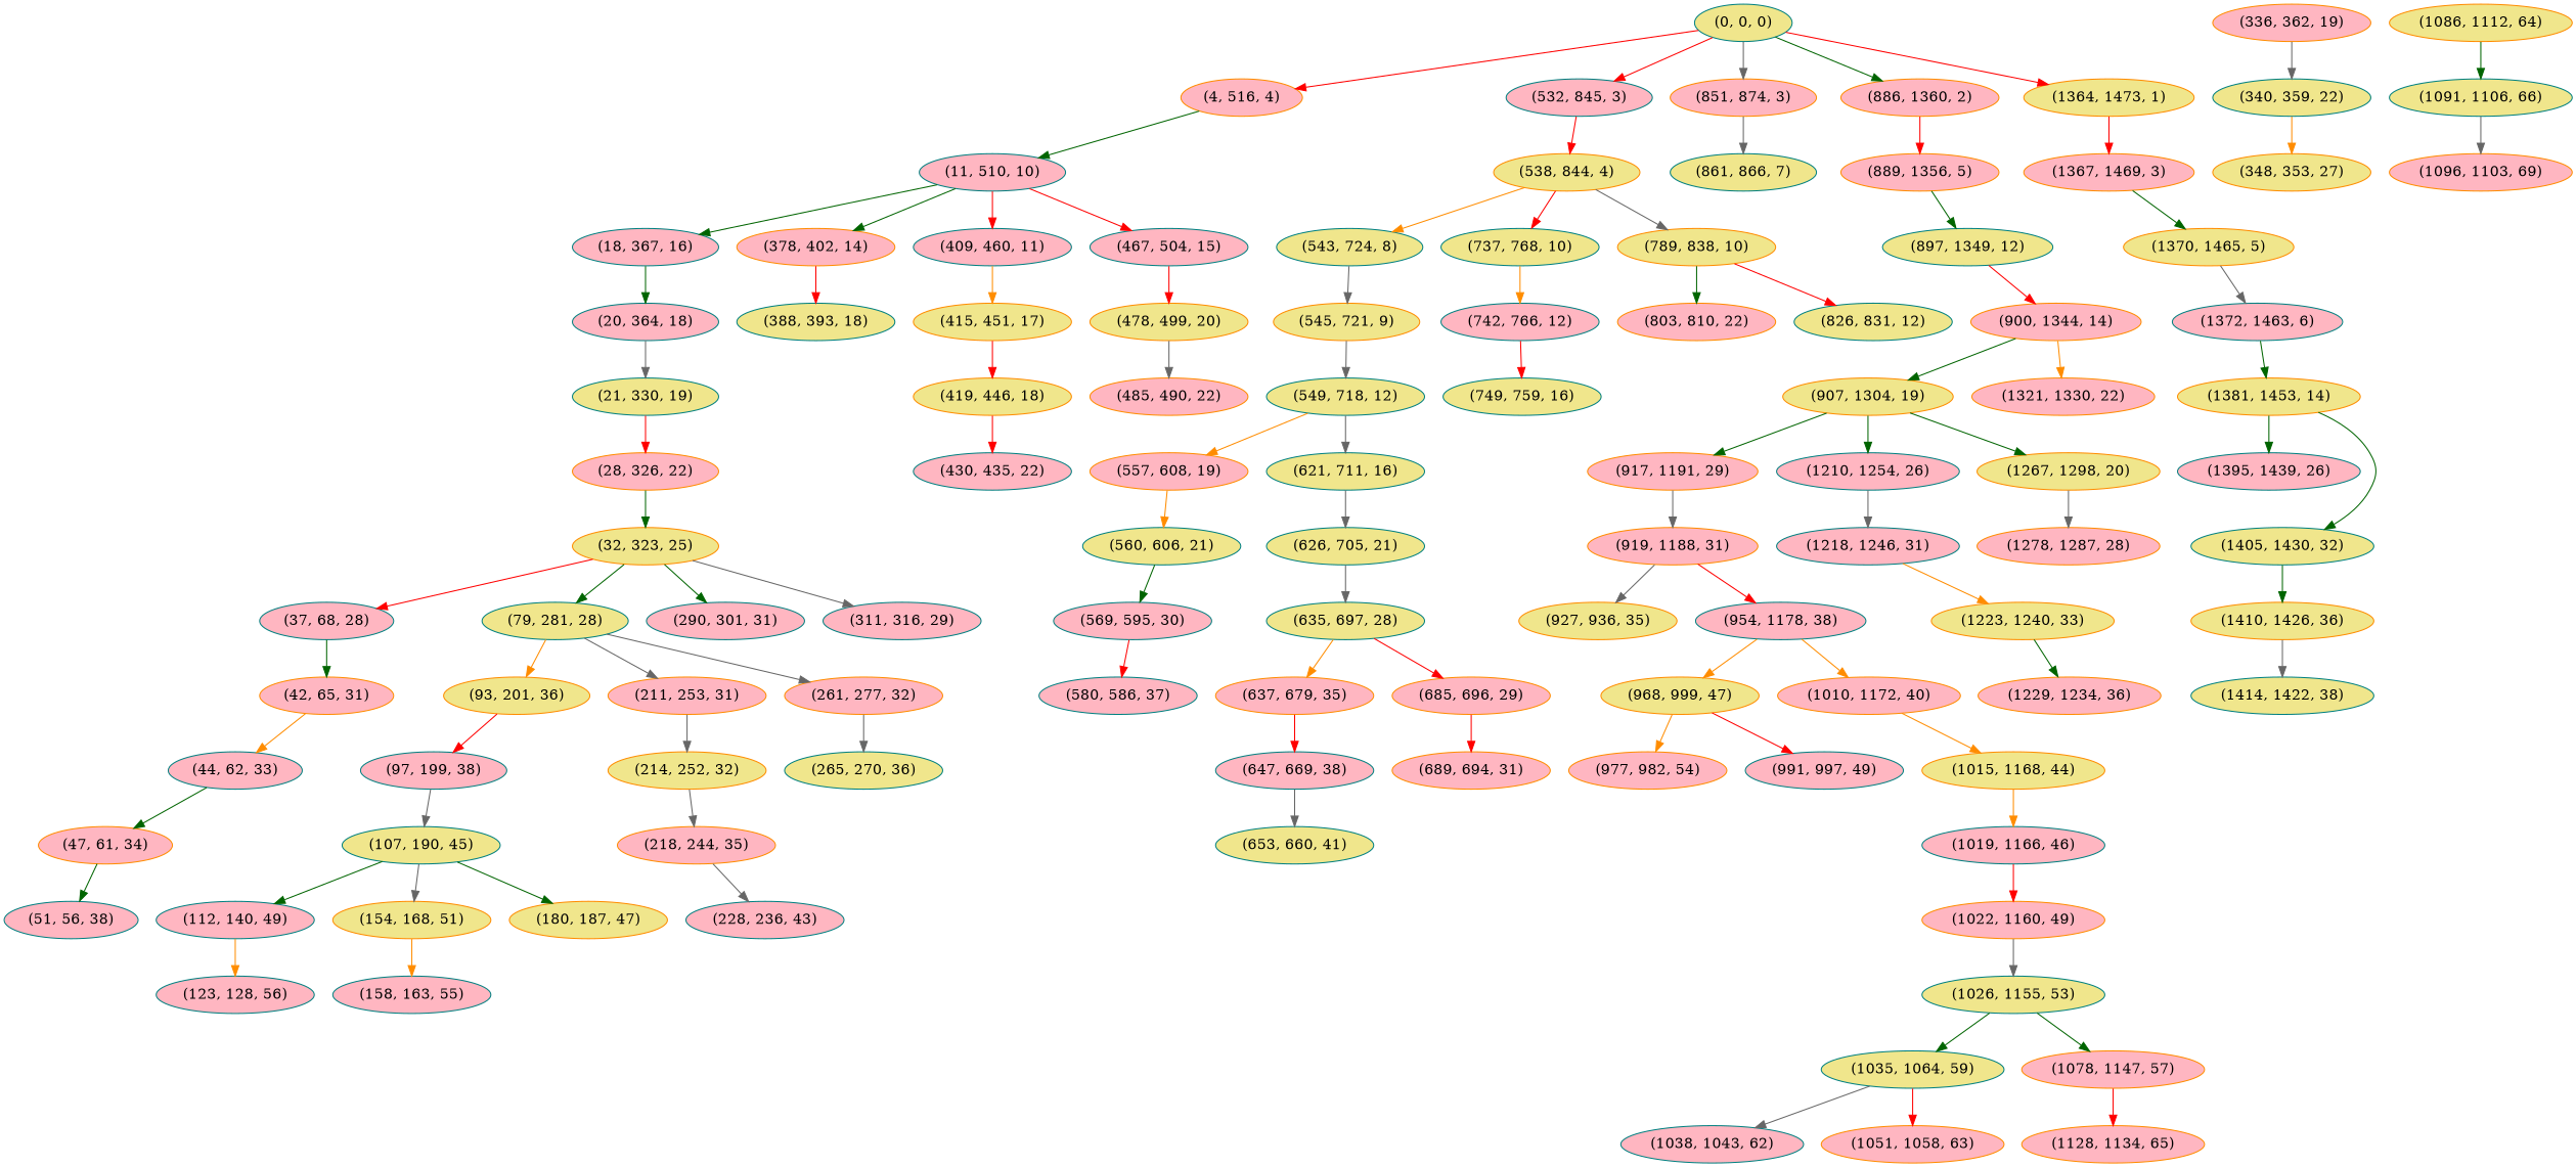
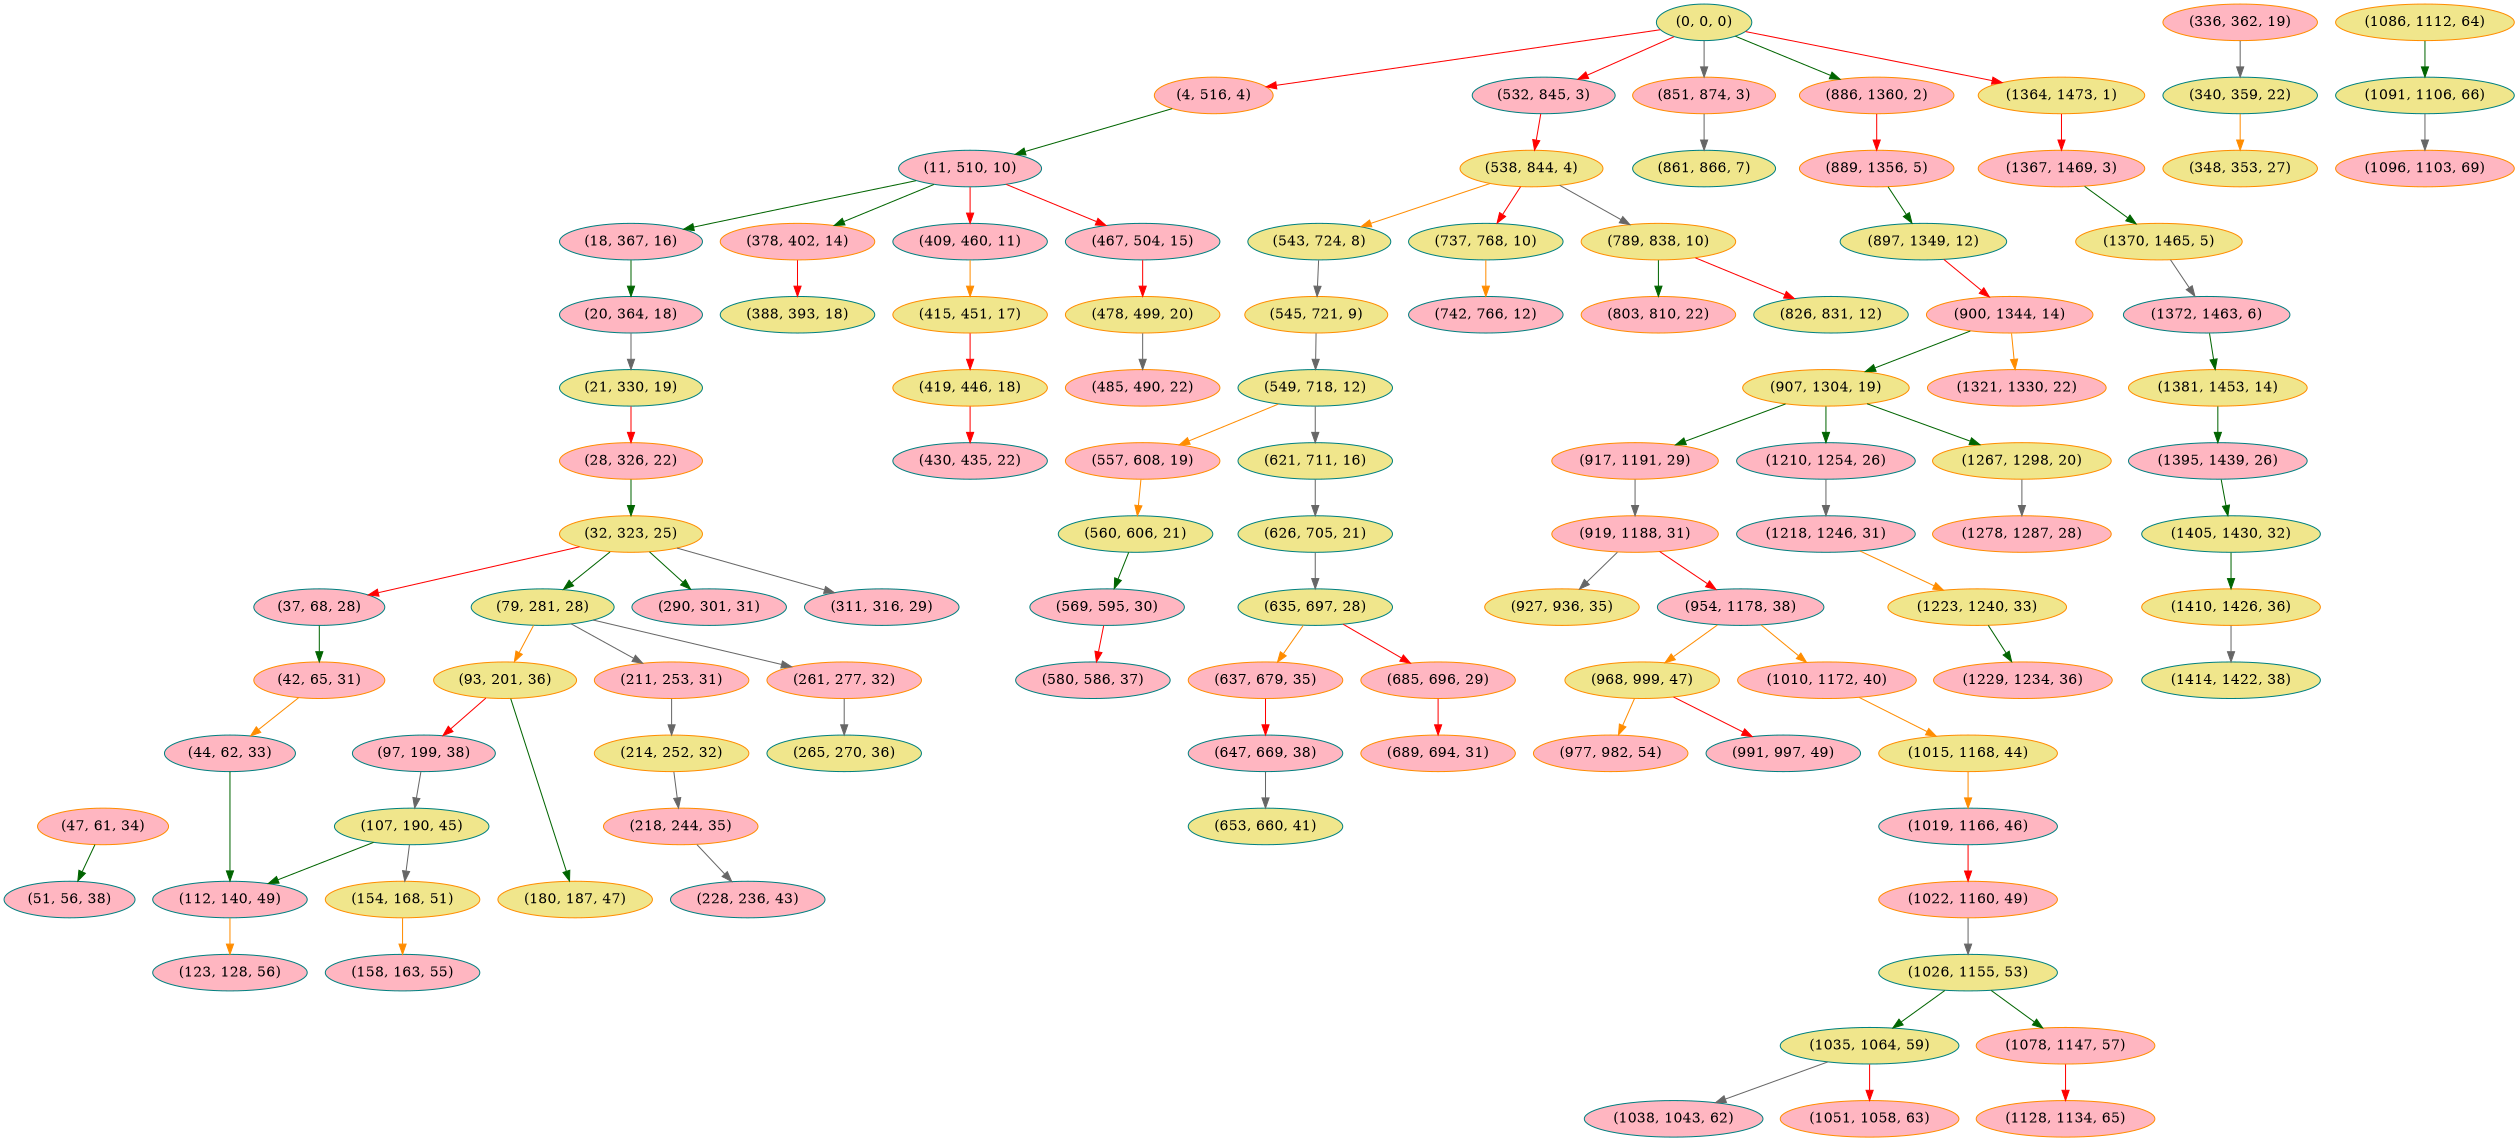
  digraph {
    node [color=darkorange fillcolor=lightpink style=filled]
    edge [color=gray40]
    "(0, 0, 0)" [color=teal fillcolor=khaki]
    "(4, 516, 4)"
    "(532, 845, 3)" [color=teal]
    "(851, 874, 3)"
    "(886, 1360, 2)"
    "(1364, 1473, 1)" [fillcolor=khaki]
    "(11, 510, 10)" [color=teal]
    "(538, 844, 4)" [fillcolor=khaki]
    "(861, 866, 7)" [color=teal fillcolor=khaki]
    "(889, 1356, 5)"
    "(1367, 1469, 3)"
    "(18, 367, 16)" [color=teal]
    "(378, 402, 14)"
    "(409, 460, 11)" [color=teal]
    "(467, 504, 15)" [color=teal]
    "(20, 364, 18)" [color=teal]
    "(388, 393, 18)" [color=teal fillcolor=khaki]
    "(415, 451, 17)" [fillcolor=khaki]
    "(478, 499, 20)" [fillcolor=khaki]
    "(21, 330, 19)" [color=teal fillcolor=khaki]
    "(28, 326, 22)"
    "(340, 359, 22)" [color=teal fillcolor=khaki]
    "(336, 362, 19)"
    "(32, 323, 25)" [fillcolor=khaki]
    "(37, 68, 28)" [color=teal]
    "(79, 281, 28)" [color=teal fillcolor=khaki]
    "(290, 301, 31)" [color=teal]
    "(311, 316, 29)" [color=teal]
    "(42, 65, 31)"
    "(93, 201, 36)" [fillcolor=khaki]
    "(211, 253, 31)"
    "(261, 277, 32)"
    "(44, 62, 33)" [color=teal]
    "(47, 61, 34)"
    "(51, 56, 38)" [color=teal]
    "(97, 199, 38)" [color=teal]
    "(214, 252, 32)" [fillcolor=khaki]
    "(265, 270, 36)" [color=teal fillcolor=khaki]
    "(107, 190, 45)" [color=teal fillcolor=khaki]
    "(112, 140, 49)" [color=teal]
    "(154, 168, 51)" [fillcolor=khaki]
    "(180, 187, 47)" [fillcolor=khaki]
    "(123, 128, 56)" [color=teal]
    "(158, 163, 55)" [color=teal]
    "(218, 244, 35)"
    "(228, 236, 43)" [color=teal]
    "(348, 353, 27)" [fillcolor=khaki]
    "(419, 446, 18)" [fillcolor=khaki]
    "(430, 435, 22)" [color=teal]
    "(485, 490, 22)"
    "(543, 724, 8)" [color=teal fillcolor=khaki]
    "(737, 768, 10)" [color=teal fillcolor=khaki]
    "(789, 838, 10)" [fillcolor=khaki]
    "(545, 721, 9)" [fillcolor=khaki]
    "(742, 766, 12)" [color=teal]
    "(803, 810, 22)"
    "(826, 831, 12)" [color=teal fillcolor=khaki]
    "(549, 718, 12)" [color=teal fillcolor=khaki]
    "(557, 608, 19)"
    "(621, 711, 16)" [color=teal fillcolor=khaki]
    "(560, 606, 21)" [color=teal fillcolor=khaki]
    "(626, 705, 21)" [color=teal fillcolor=khaki]
    "(569, 595, 30)" [color=teal]
    "(580, 586, 37)" [color=teal]
    "(635, 697, 28)" [color=teal fillcolor=khaki]
    n66 [label="(637, 679, 35)"]
    "(685, 696, 29)"
    "(647, 669, 38)" [color=teal]
    "(689, 694, 31)"
    "(653, 660, 41)" [color=teal fillcolor=khaki]
-   "(749, 759, 16)" [color=teal fillcolor=khaki]
    "(897, 1349, 12)" [color=teal fillcolor=khaki]
    "(900, 1344, 14)"
    "(907, 1304, 19)" [fillcolor=khaki]
    "(1321, 1330, 22)"
    "(917, 1191, 29)"
    "(1210, 1254, 26)" [color=teal]
    "(1267, 1298, 20)" [fillcolor=khaki]
    "(919, 1188, 31)"
    "(1218, 1246, 31)" [color=teal]
    "(1278, 1287, 28)"
    "(927, 936, 35)" [fillcolor=khaki]
    "(954, 1178, 38)" [color=teal]
    "(968, 999, 47)" [fillcolor=khaki]
    "(1010, 1172, 40)"
    "(977, 982, 54)"
    "(991, 997, 49)" [color=teal]
    "(1015, 1168, 44)" [fillcolor=khaki]
    "(1019, 1166, 46)" [color=teal]
    "(1022, 1160, 49)"
    "(1026, 1155, 53)" [color=teal fillcolor=khaki]
    "(1035, 1064, 59)" [color=teal fillcolor=khaki]
    "(1078, 1147, 57)"
    "(1038, 1043, 62)" [color=teal]
    "(1051, 1058, 63)"
    "(1128, 1134, 65)"
    "(1086, 1112, 64)" [fillcolor=khaki]
    "(1091, 1106, 66)" [color=teal fillcolor=khaki]
    "(1096, 1103, 69)"
    "(1223, 1240, 33)" [fillcolor=khaki]
    "(1229, 1234, 36)"
    "(1370, 1465, 5)" [fillcolor=khaki]
    "(1372, 1463, 6)" [color=teal]
    "(1381, 1453, 14)" [fillcolor=khaki]
    "(1395, 1439, 26)" [color=teal]
    "(1405, 1430, 32)" [color=teal fillcolor=khaki]
    "(1410, 1426, 36)" [fillcolor=khaki]
    "(1414, 1422, 38)" [color=teal fillcolor=khaki]
    "(0, 0, 0)" -> "(4, 516, 4)" [color=red]
    "(0, 0, 0)" -> "(532, 845, 3)" [color=red]
    "(0, 0, 0)" -> "(851, 874, 3)"
    "(0, 0, 0)" -> "(886, 1360, 2)" [color=darkgreen]
    "(0, 0, 0)" -> "(1364, 1473, 1)" [color=red]
    "(4, 516, 4)" -> "(11, 510, 10)" [color=darkgreen]
    "(532, 845, 3)" -> "(538, 844, 4)" [color=red]
    "(851, 874, 3)" -> "(861, 866, 7)"
    "(886, 1360, 2)" -> "(889, 1356, 5)" [color=red]
    "(1364, 1473, 1)" -> "(1367, 1469, 3)" [color=red]
    "(11, 510, 10)" -> "(18, 367, 16)" [color=darkgreen]
    "(11, 510, 10)" -> "(378, 402, 14)" [color=darkgreen]
    "(11, 510, 10)" -> "(409, 460, 11)" [color=red]
    "(11, 510, 10)" -> "(467, 504, 15)" [color=red]
    "(538, 844, 4)" -> "(543, 724, 8)" [color=darkorange]
    "(538, 844, 4)" -> "(737, 768, 10)" [color=red]
    "(538, 844, 4)" -> "(789, 838, 10)"
    "(889, 1356, 5)" -> "(897, 1349, 12)" [color=darkgreen]
    "(1367, 1469, 3)" -> "(1370, 1465, 5)" [color=darkgreen]
    "(18, 367, 16)" -> "(20, 364, 18)" [color=darkgreen]
    "(378, 402, 14)" -> "(388, 393, 18)" [color=red]
    "(409, 460, 11)" -> "(415, 451, 17)" [color=darkorange]
    "(467, 504, 15)" -> "(478, 499, 20)" [color=red]
    "(20, 364, 18)" -> "(21, 330, 19)"
    "(415, 451, 17)" -> "(419, 446, 18)" [color=red]
    "(478, 499, 20)" -> "(485, 490, 22)"
    "(21, 330, 19)" -> "(28, 326, 22)" [color=red]
    "(28, 326, 22)" -> "(32, 323, 25)" [color=darkgreen]
    "(340, 359, 22)" -> "(348, 353, 27)" [color=darkorange]
    "(336, 362, 19)" -> "(340, 359, 22)"
    "(32, 323, 25)" -> "(37, 68, 28)" [color=red]
    "(32, 323, 25)" -> "(79, 281, 28)" [color=darkgreen]
    "(32, 323, 25)" -> "(290, 301, 31)" [color=darkgreen]
    "(32, 323, 25)" -> "(311, 316, 29)"
    "(37, 68, 28)" -> "(42, 65, 31)" [color=darkgreen]
    "(79, 281, 28)" -> "(93, 201, 36)" [color=darkorange]
    "(79, 281, 28)" -> "(211, 253, 31)"
    "(79, 281, 28)" -> "(261, 277, 32)"
    "(42, 65, 31)" -> "(44, 62, 33)" [color=darkorange]
    "(93, 201, 36)" -> "(97, 199, 38)" [color=red]
    "(211, 253, 31)" -> "(214, 252, 32)"
    "(261, 277, 32)" -> "(265, 270, 36)"
-   "(44, 62, 33)" -> "(47, 61, 34)" [color=darkgreen]
+   "(44, 62, 33)" -> "(112, 140, 49)" [color=darkgreen]
    "(47, 61, 34)" -> "(51, 56, 38)" [color=darkgreen]
    "(97, 199, 38)" -> "(107, 190, 45)"
    "(214, 252, 32)" -> "(218, 244, 35)"
    "(107, 190, 45)" -> "(112, 140, 49)" [color=darkgreen]
    "(107, 190, 45)" -> "(154, 168, 51)"
-   "(107, 190, 45)" -> "(180, 187, 47)" [color=darkgreen]
+   "(93, 201, 36)" -> "(180, 187, 47)" [color=darkgreen]
    "(112, 140, 49)" -> "(123, 128, 56)" [color=darkorange]
    "(154, 168, 51)" -> "(158, 163, 55)" [color=darkorange]
    "(218, 244, 35)" -> "(228, 236, 43)"
    "(419, 446, 18)" -> "(430, 435, 22)" [color=red]
    "(543, 724, 8)" -> "(545, 721, 9)"
    "(737, 768, 10)" -> "(742, 766, 12)" [color=darkorange]
    "(789, 838, 10)" -> "(803, 810, 22)" [color=darkgreen]
    "(789, 838, 10)" -> "(826, 831, 12)" [color=red]
    "(545, 721, 9)" -> "(549, 718, 12)"
-   "(742, 766, 12)" -> "(749, 759, 16)" [color=red]
    "(549, 718, 12)" -> "(557, 608, 19)" [color=darkorange]
    "(549, 718, 12)" -> "(621, 711, 16)"
    "(557, 608, 19)" -> "(560, 606, 21)" [color=darkorange]
    "(621, 711, 16)" -> "(626, 705, 21)"
    "(560, 606, 21)" -> "(569, 595, 30)" [color=darkgreen]
    "(626, 705, 21)" -> "(635, 697, 28)"
    "(569, 595, 30)" -> "(580, 586, 37)" [color=red]
    "(635, 697, 28)" -> n66 [color=darkorange]
    "(635, 697, 28)" -> "(685, 696, 29)" [color=red]
    n66 -> "(647, 669, 38)" [color=red]
    "(685, 696, 29)" -> "(689, 694, 31)" [color=red]
    "(647, 669, 38)" -> "(653, 660, 41)"
    "(897, 1349, 12)" -> "(900, 1344, 14)" [color=red]
    "(900, 1344, 14)" -> "(907, 1304, 19)" [color=darkgreen]
    "(900, 1344, 14)" -> "(1321, 1330, 22)" [color=darkorange]
    "(907, 1304, 19)" -> "(917, 1191, 29)" [color=darkgreen]
    "(907, 1304, 19)" -> "(1210, 1254, 26)" [color=darkgreen]
    "(907, 1304, 19)" -> "(1267, 1298, 20)" [color=darkgreen]
    "(917, 1191, 29)" -> "(919, 1188, 31)"
    "(1210, 1254, 26)" -> "(1218, 1246, 31)"
    "(1267, 1298, 20)" -> "(1278, 1287, 28)"
    "(919, 1188, 31)" -> "(927, 936, 35)"
    "(919, 1188, 31)" -> "(954, 1178, 38)" [color=red]
    "(1218, 1246, 31)" -> "(1223, 1240, 33)" [color=darkorange]
    "(954, 1178, 38)" -> "(968, 999, 47)" [color=darkorange]
    "(954, 1178, 38)" -> "(1010, 1172, 40)" [color=darkorange]
    "(968, 999, 47)" -> "(977, 982, 54)" [color=darkorange]
    "(968, 999, 47)" -> "(991, 997, 49)" [color=red]
    "(1010, 1172, 40)" -> "(1015, 1168, 44)" [color=darkorange]
    "(1015, 1168, 44)" -> "(1019, 1166, 46)" [color=darkorange]
    "(1019, 1166, 46)" -> "(1022, 1160, 49)" [color=red]
    "(1022, 1160, 49)" -> "(1026, 1155, 53)"
    "(1026, 1155, 53)" -> "(1035, 1064, 59)" [color=darkgreen]
    "(1026, 1155, 53)" -> "(1078, 1147, 57)" [color=darkgreen]
    "(1035, 1064, 59)" -> "(1038, 1043, 62)"
    "(1035, 1064, 59)" -> "(1051, 1058, 63)" [color=red]
    "(1078, 1147, 57)" -> "(1128, 1134, 65)" [color=red]
    "(1086, 1112, 64)" -> "(1091, 1106, 66)" [color=darkgreen]
    "(1091, 1106, 66)" -> "(1096, 1103, 69)"
    "(1223, 1240, 33)" -> "(1229, 1234, 36)" [color=darkgreen]
    "(1370, 1465, 5)" -> "(1372, 1463, 6)"
    "(1372, 1463, 6)" -> "(1381, 1453, 14)" [color=darkgreen]
    "(1381, 1453, 14)" -> "(1395, 1439, 26)" [color=darkgreen]
-   "(1381, 1453, 14)" -> "(1405, 1430, 32)" [color=darkgreen]
+   "(1395, 1439, 26)" -> "(1405, 1430, 32)" [color=darkgreen]
    "(1405, 1430, 32)" -> "(1410, 1426, 36)" [color=darkgreen]
    "(1410, 1426, 36)" -> "(1414, 1422, 38)"
  }
